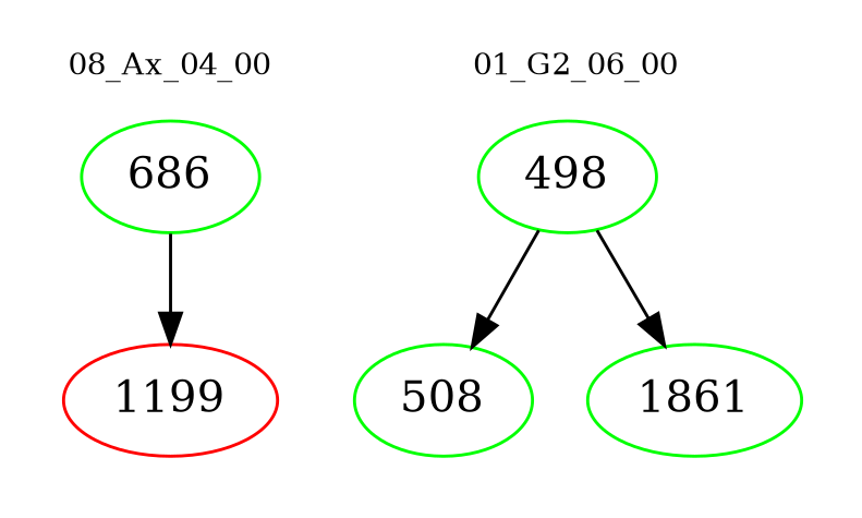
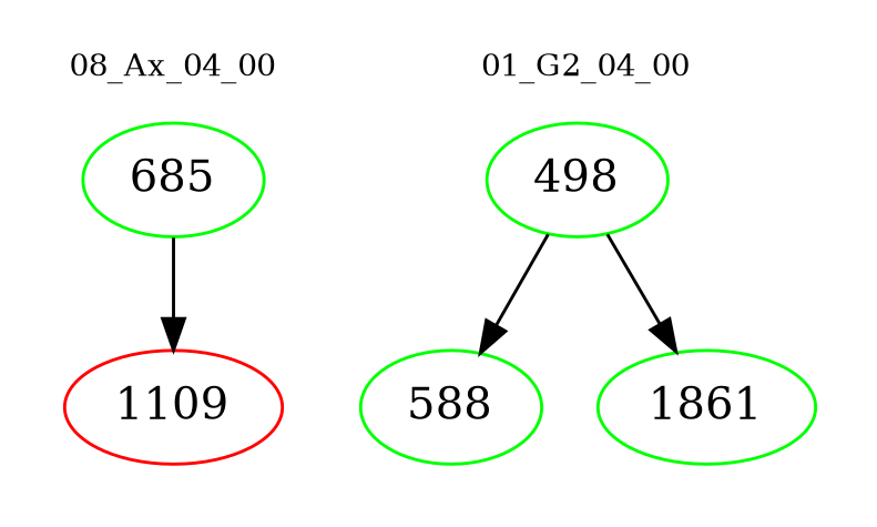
  digraph {
    node [color=green]
    edge [color=black]
-   n1 [label=686]
-   n2 [color=red label=1199]
+   n1 [label=685]
+   n2 [color=red label=1109]
    n3 [label=498]
-   n4 [label=508]
+   n4 [label=588]
    n5 [label=1861]
    subgraph cluster_1 {
      color=white
      fontsize=10
      label="08_Ax_04_00"
      n1
      n2
    }
    subgraph cluster_2 {
      color=white
      fontsize=10
-     label="01_G2_06_00"
+     label="01_G2_04_00"
      n3
      n4
      n5
    }
    n1 -> n2
    n3 -> n4
    n3 -> n5
  }
